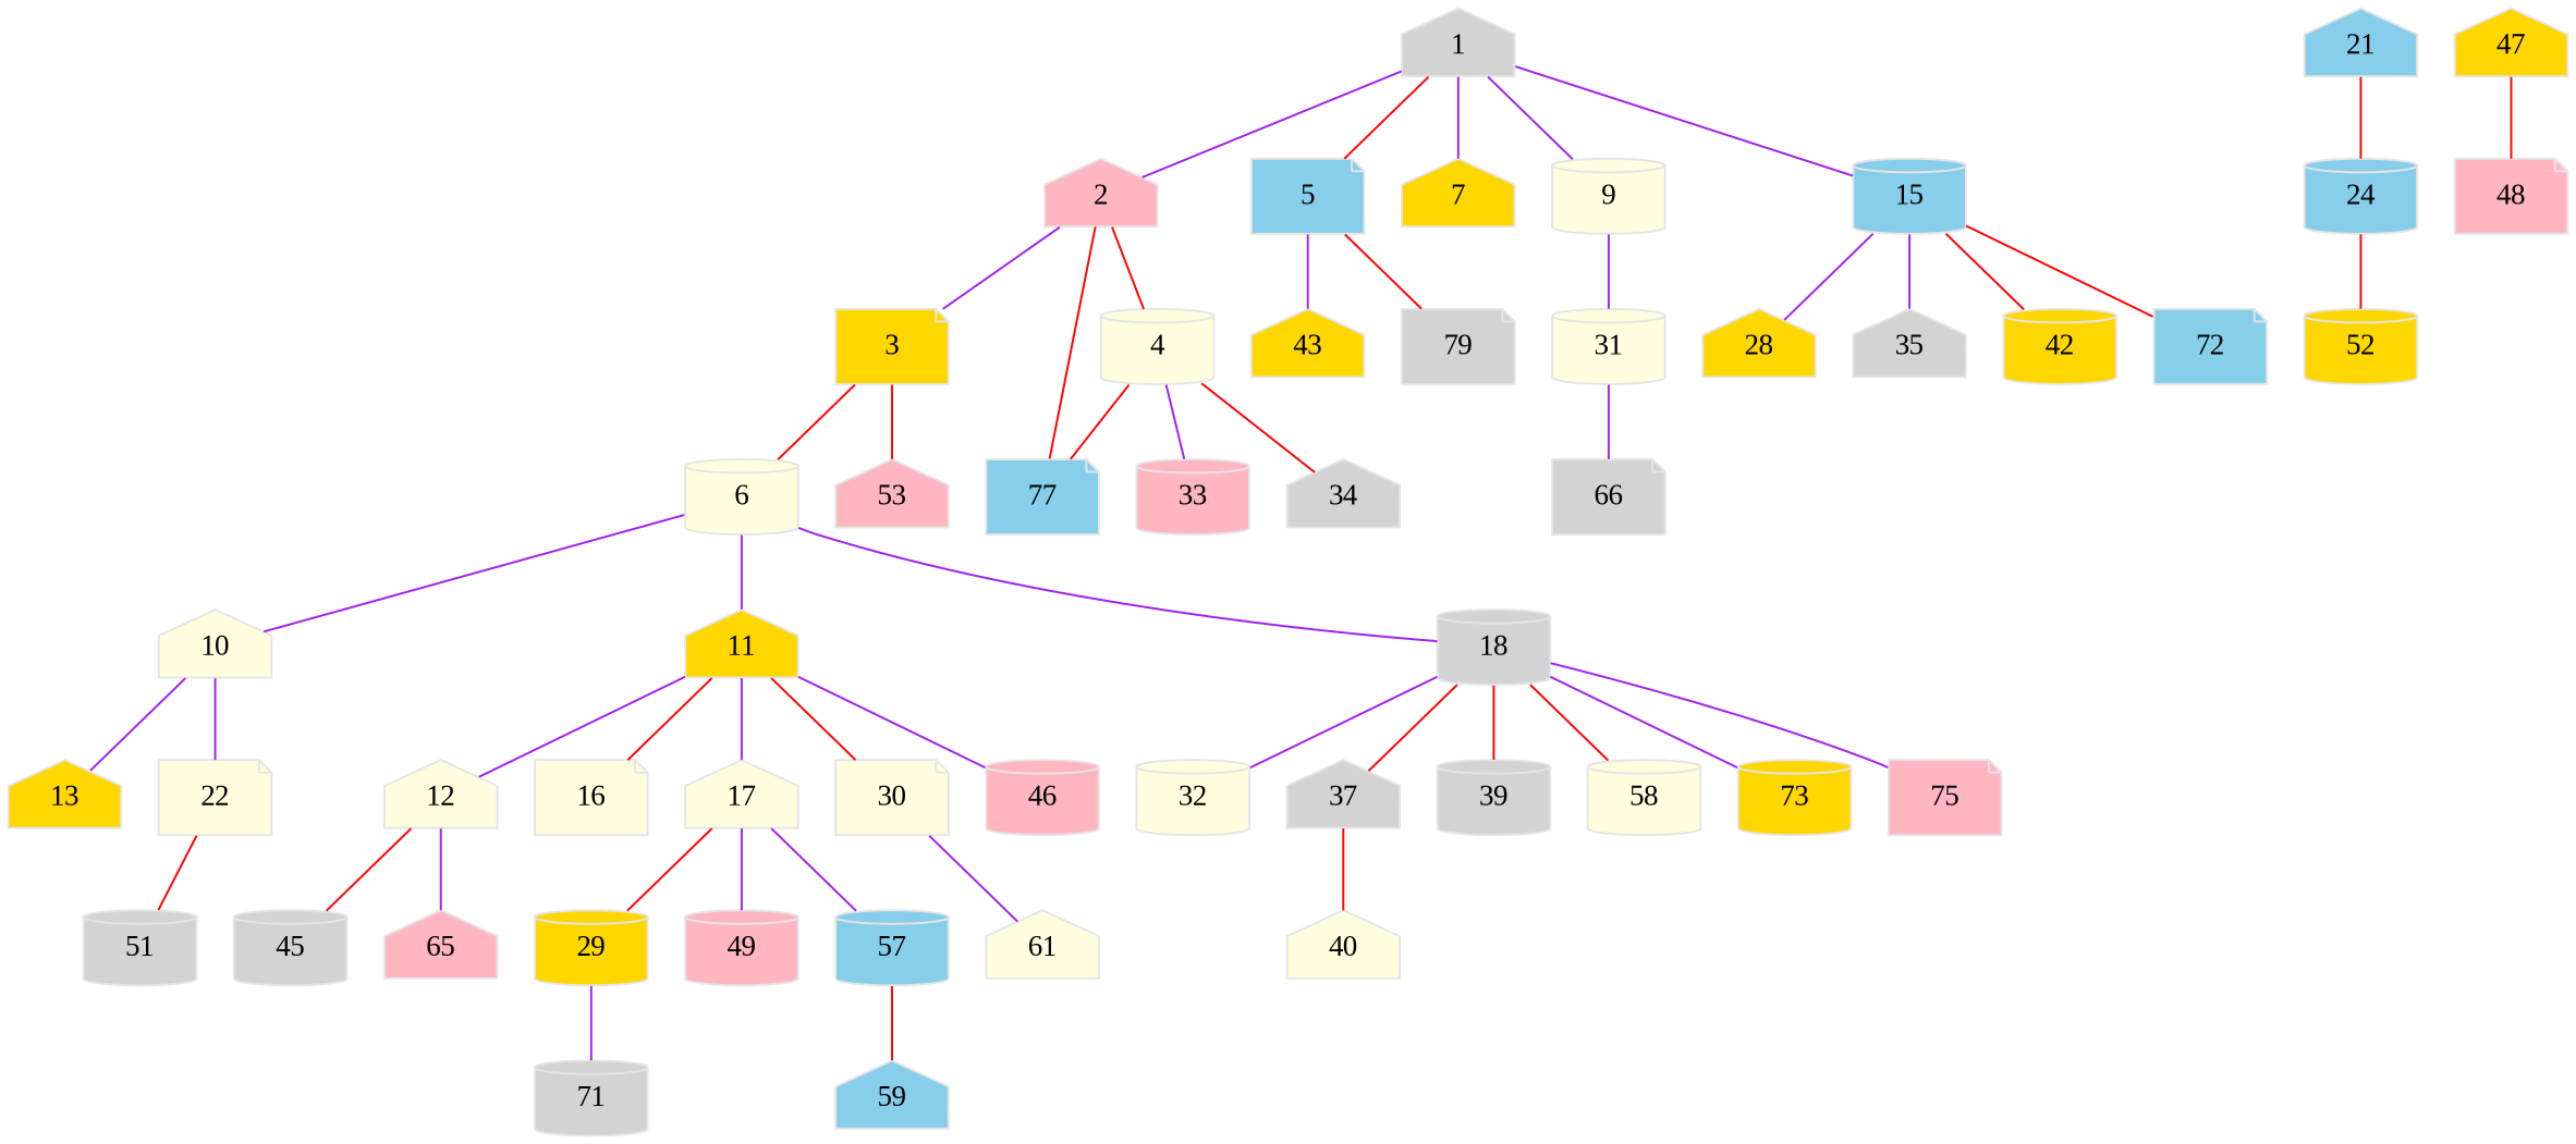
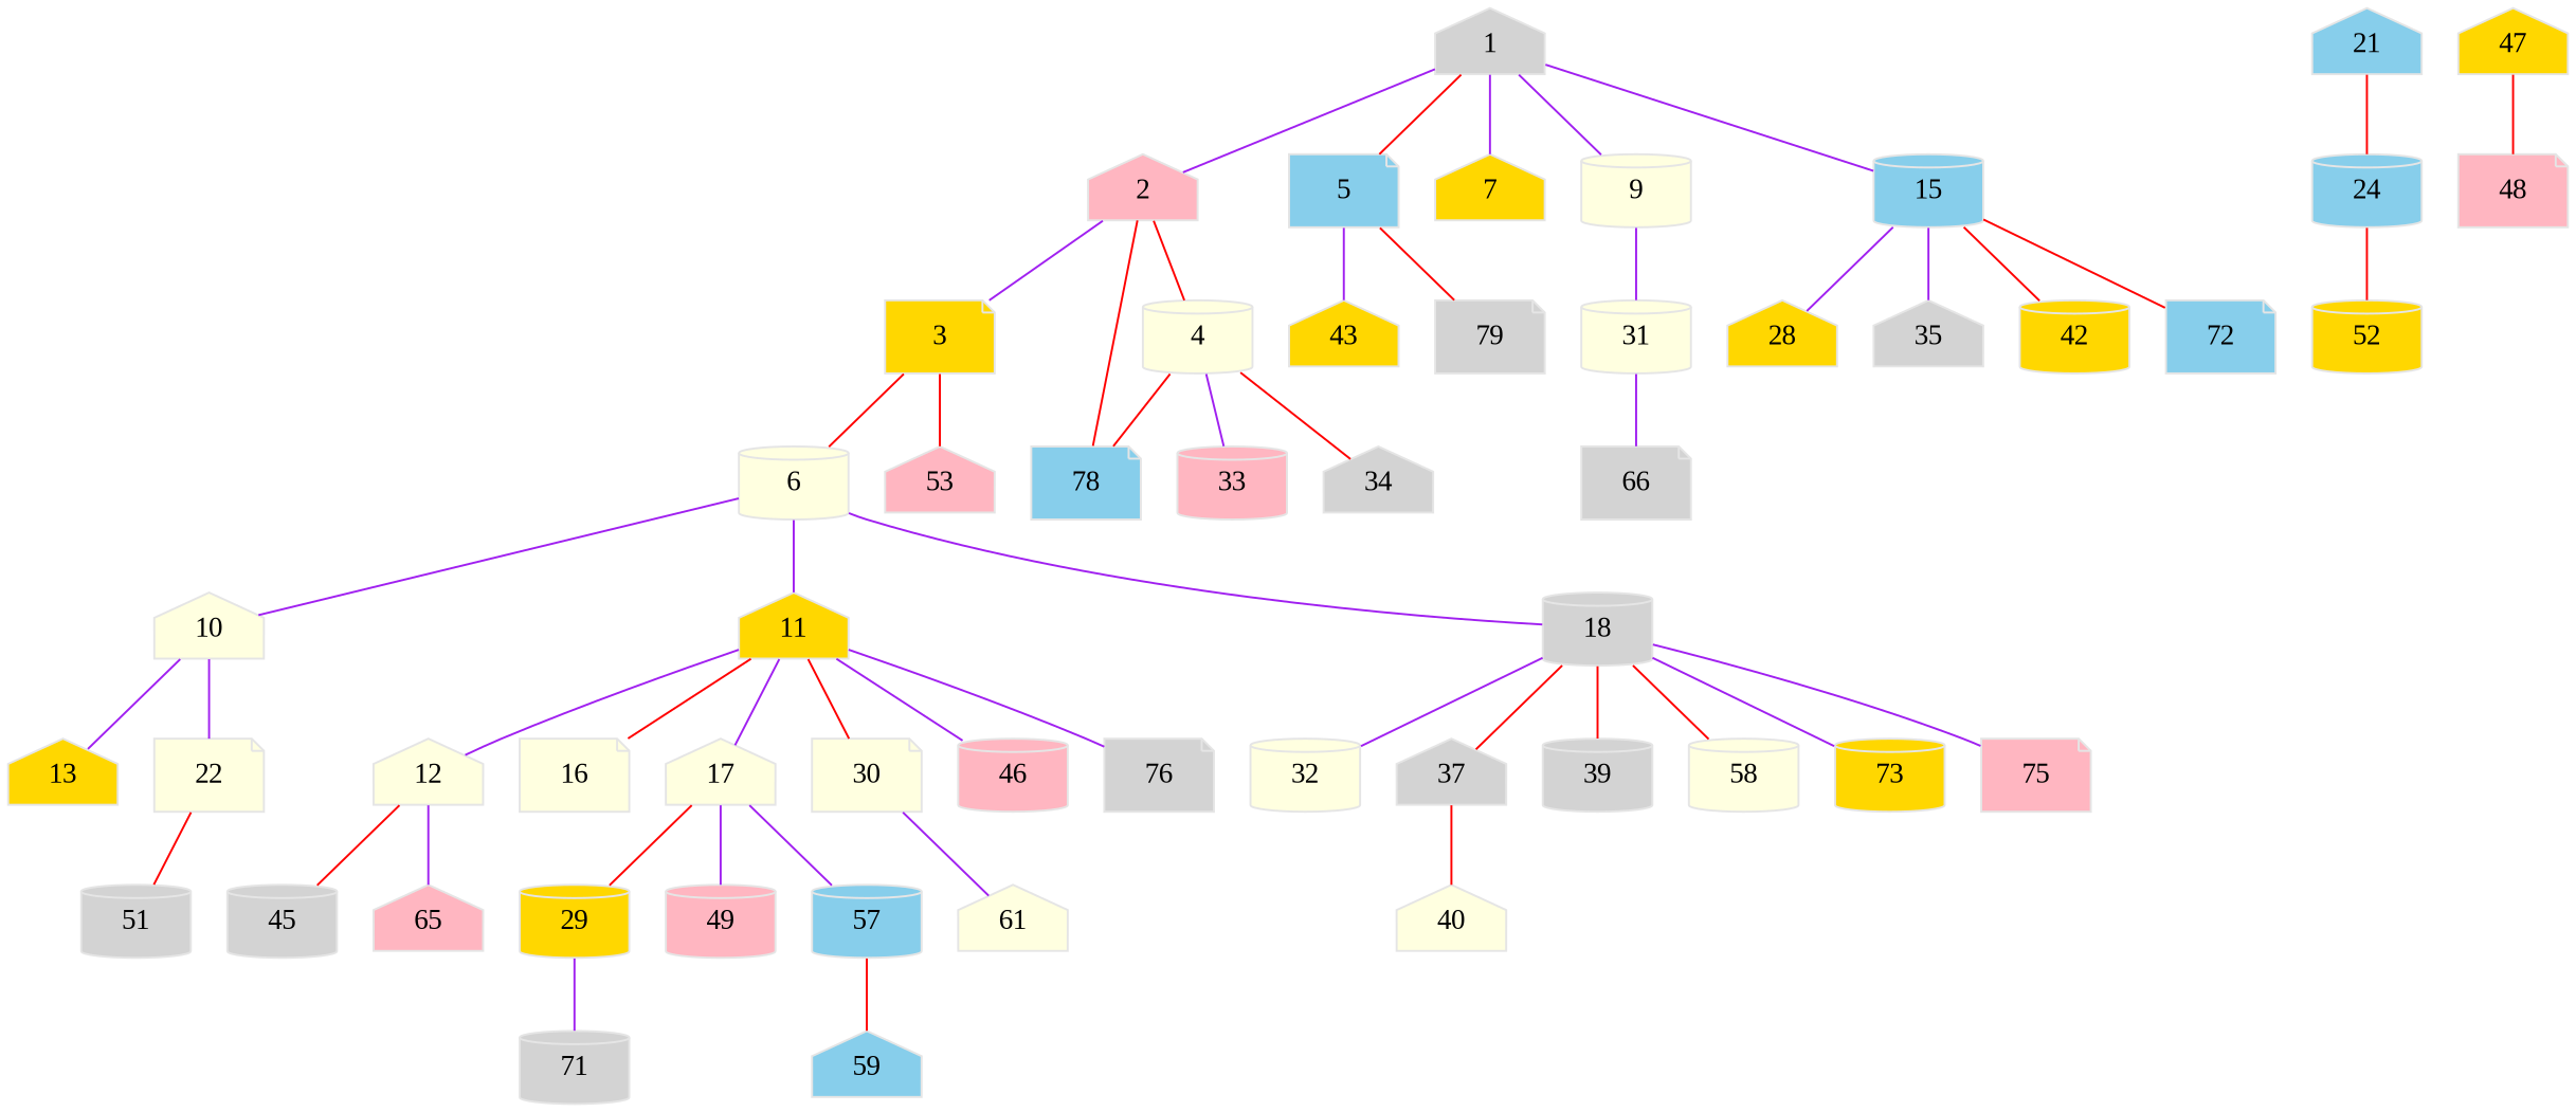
  graph {
    fontname="Liberation Serif"
    node [color=gray90 fillcolor=lightyellow fontname="Liberation Serif" shape=cylinder style=filled]
    edge [color=purple fontname="Liberation Serif"]
    1 [fillcolor=lightgrey shape=house super="+20"]
    2 [fillcolor=lightpink shape=house super="+41"]
    5 [fillcolor=skyblue shape=note super="+62"]
    7 [fillcolor=gold shape=house]
    9 [super="+55"]
    15 [fillcolor=skyblue super="+27"]
    3 [fillcolor=gold shape=note]
    4 [super="+14"]
-   77 [fillcolor=skyblue shape=note]
+   77 [fillcolor=skyblue shape=note label=78]
    43 [fillcolor=gold shape=house super="+63"]
    79 [fillcolor=lightgrey shape=note]
    31 [super="+80"]
    28 [fillcolor=gold shape=house super="+54"]
    35 [fillcolor=lightgrey shape=house super="+44"]
    42 [fillcolor=gold super="+50"]
    72 [fillcolor=skyblue shape=note]
    6 [super="+8"]
    53 [fillcolor=lightpink shape=house]
    33 [fillcolor=lightpink super="+60"]
    34 [fillcolor=lightgrey shape=house]
    21 [fillcolor=skyblue shape=house super="+69"]
    24 [fillcolor=skyblue super="+25"]
    10 [shape=house super="+19"]
    11 [fillcolor=gold shape=house super="+26"]
    18 [fillcolor=lightgrey super="+56"]
    47 [fillcolor=gold shape=house super="+74"]
    48 [fillcolor=lightpink shape=note super="+67"]
    13 [fillcolor=gold shape=house]
    22 [shape=note]
    12 [shape=house super="+70"]
    16 [shape=note]
    17 [shape=house super="+23"]
    30 [shape=note super="+38"]
    46 [fillcolor=lightpink]
+   76 [fillcolor=lightgrey shape=note]
    32 [super="+36"]
    37 [fillcolor=lightgrey shape=house]
    39 [fillcolor=lightgrey]
    58
    73 [fillcolor=gold]
    75 [fillcolor=lightpink shape=note super="+78"]
    66 [fillcolor=lightgrey shape=note]
    51 [fillcolor=lightgrey]
    45 [fillcolor=lightgrey]
    65 [fillcolor=lightpink shape=house]
    29 [fillcolor=gold]
    49 [fillcolor=lightpink]
    57 [fillcolor=skyblue super="+68"]
    61 [shape=house]
    71 [fillcolor=lightgrey]
    59 [fillcolor=skyblue shape=house]
    40 [shape=house super="+64"]
    52 [fillcolor=gold]
    1 -- 2
    1 -- 5 [color=red]
    1 -- 7
    1 -- 9
    1 -- 15
    2 -- 3
    2 -- 4 [color=red]
    2 -- 77 [color=red]
    5 -- 43
    5 -- 79 [color=red]
    9 -- 31
    15 -- 28
    15 -- 35
    15 -- 42 [color=red]
    15 -- 72 [color=red]
    3 -- 6 [color=red]
    3 -- 53 [color=red]
    4 -- 77 [color=red]
    4 -- 33
    4 -- 34 [color=red]
    31 -- 66
    6 -- 10
    6 -- 11
    6 -- 18
    21 -- 24 [color=red]
    24 -- 52 [color=red]
    10 -- 13
    10 -- 22
    11 -- 12
    11 -- 16 [color=red]
    11 -- 17
    11 -- 30 [color=red]
    11 -- 46
+   11 -- 76
    18 -- 32
    18 -- 37 [color=red]
    18 -- 39 [color=red]
    18 -- 58 [color=red]
    18 -- 73
    18 -- 75
    47 -- 48 [color=red]
    22 -- 51 [color=red]
    12 -- 45 [color=red]
    12 -- 65
    17 -- 29 [color=red]
    17 -- 49
    17 -- 57
    30 -- 61
    37 -- 40 [color=red]
    29 -- 71
    57 -- 59 [color=red]
  }
